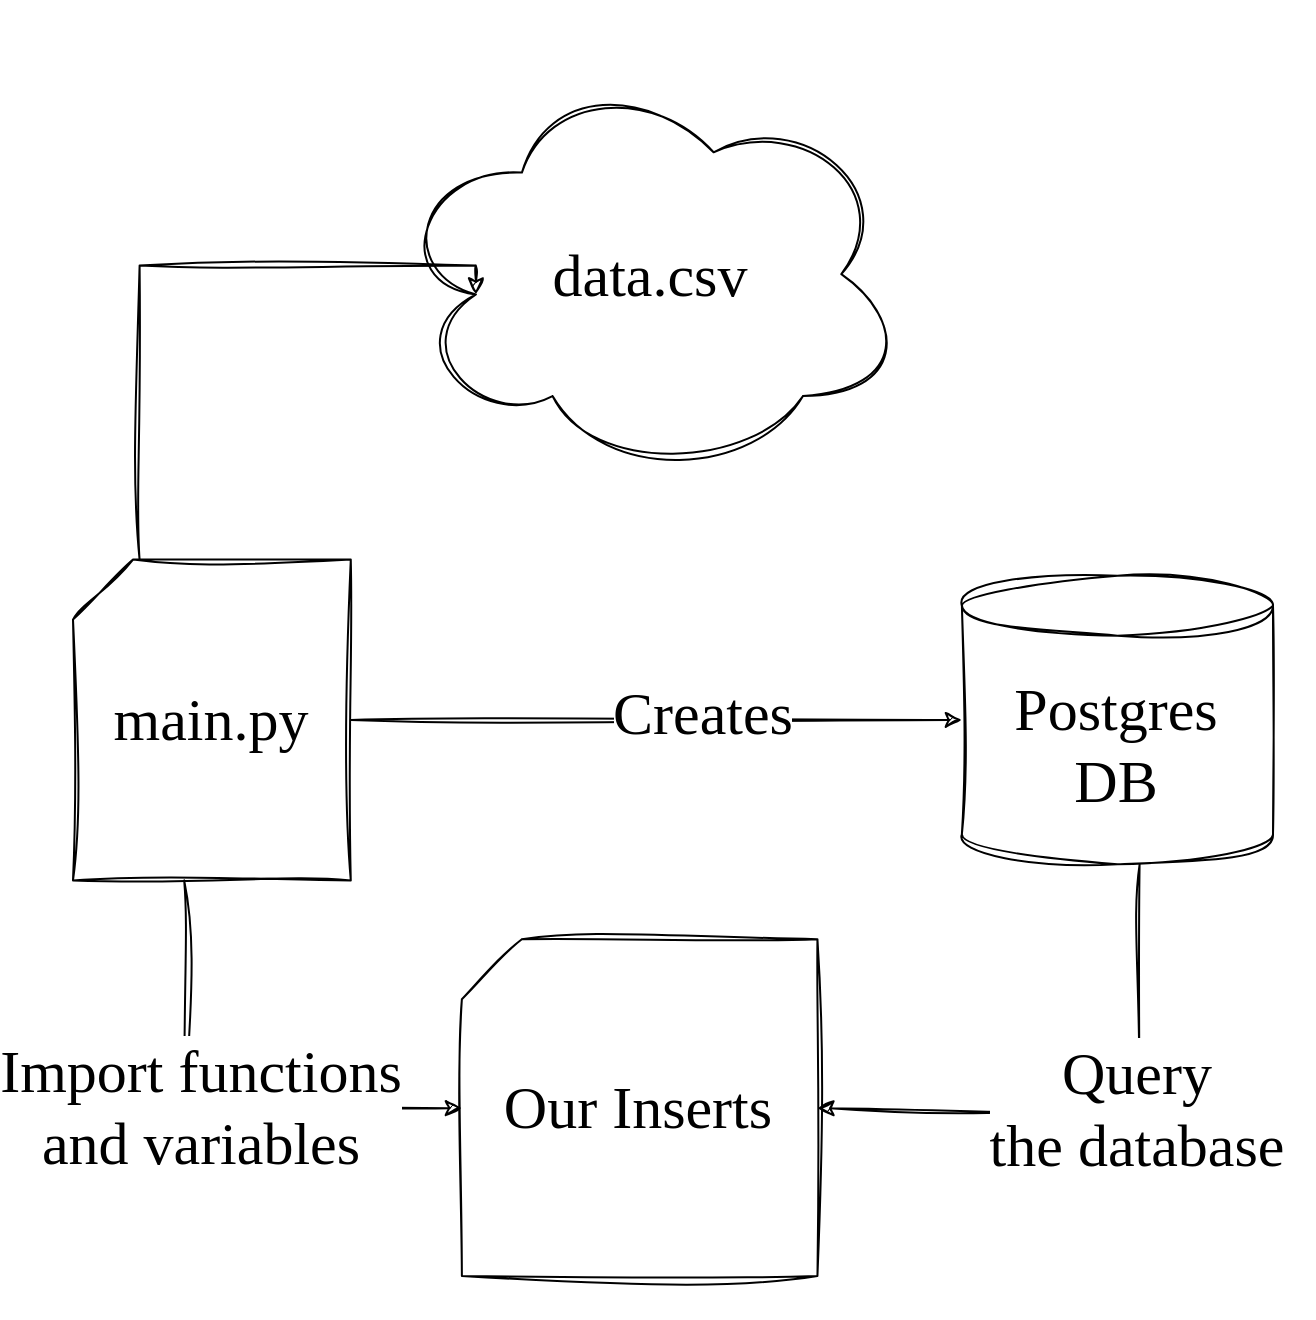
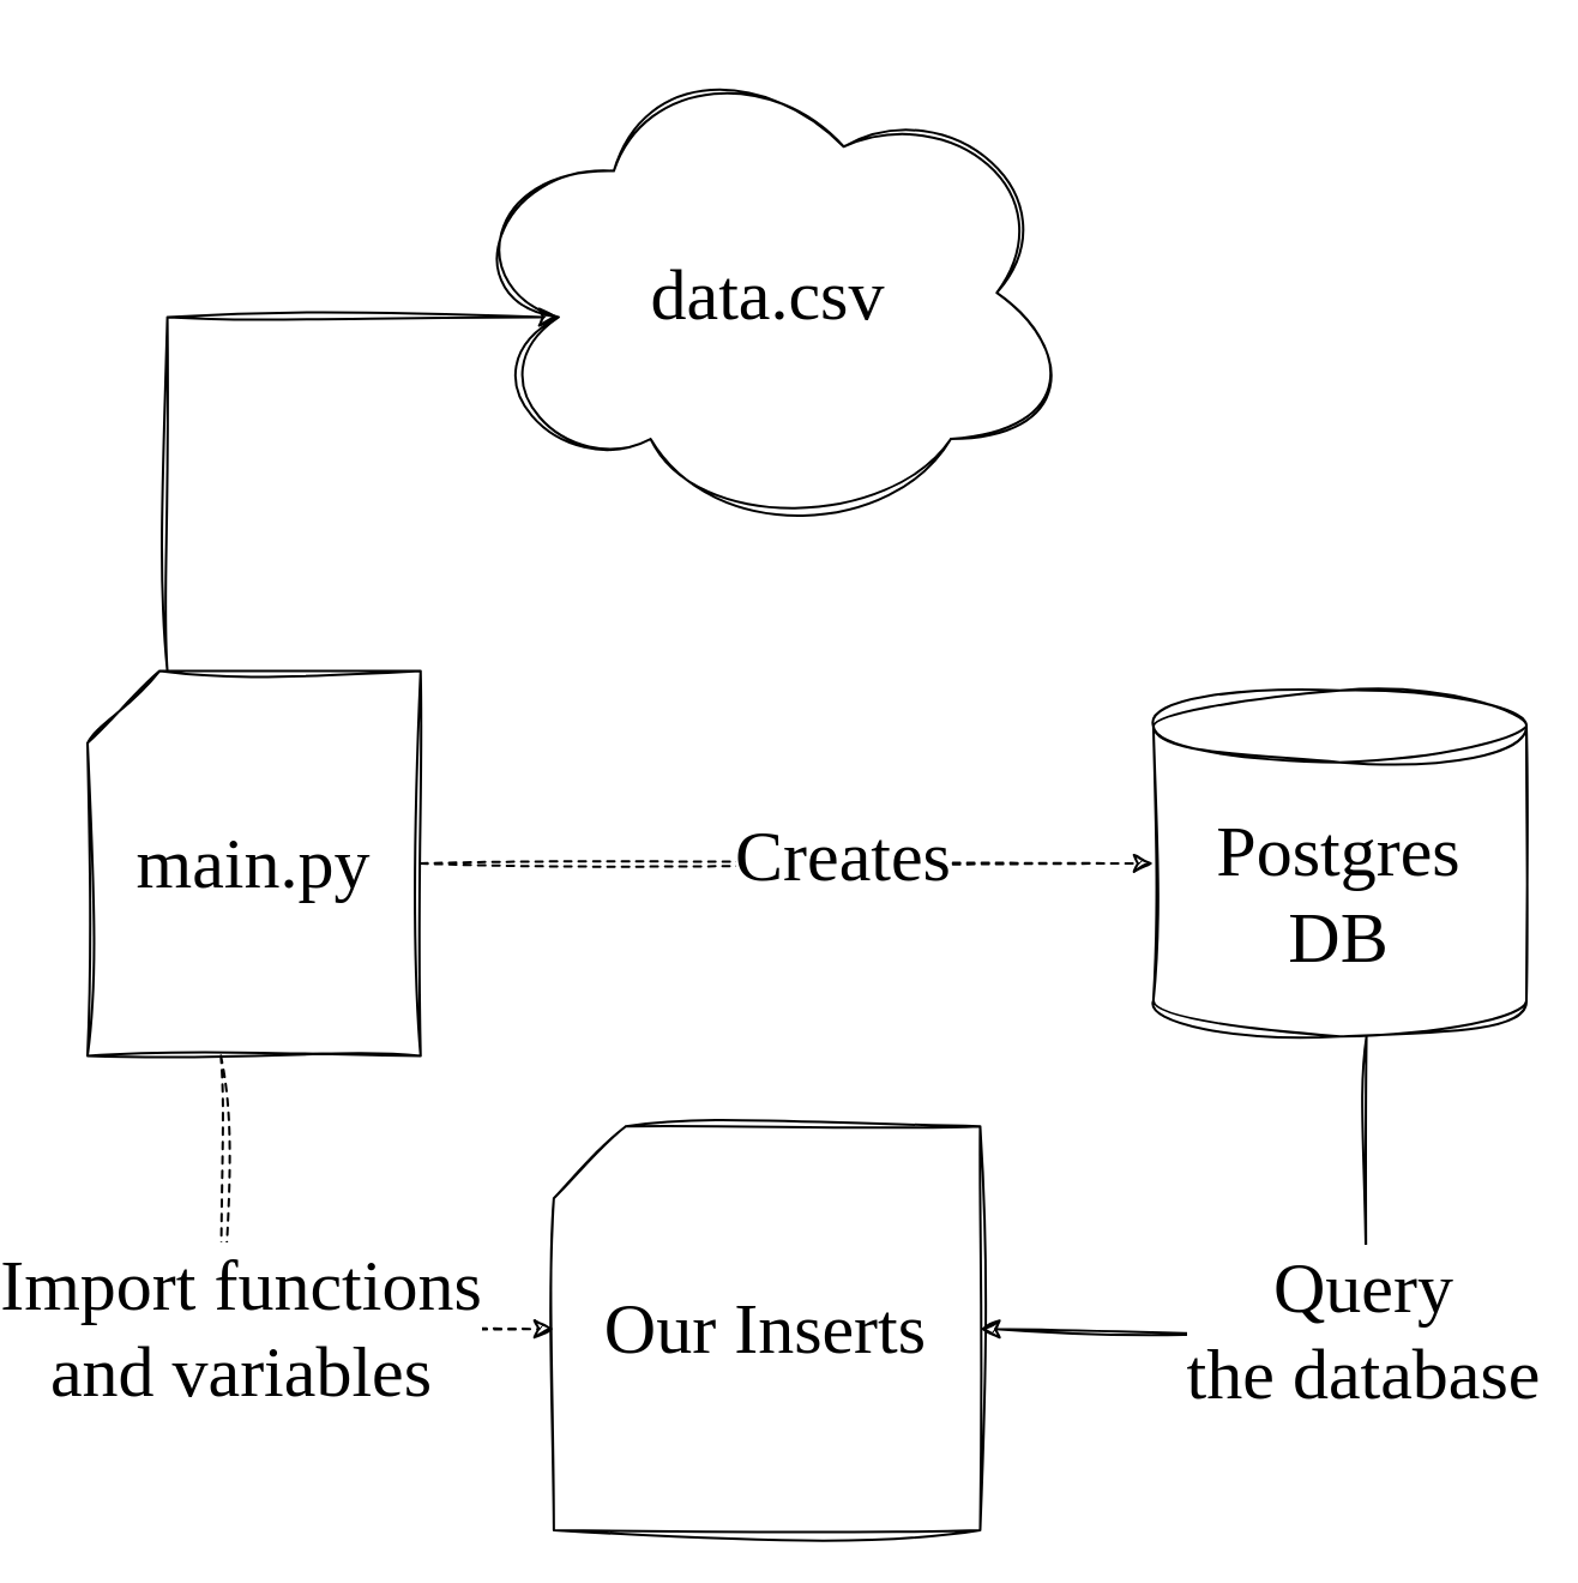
  <mxCell id="0" />
  <mxCell id="1" parent="0" />
  <mxCell id="2" value="" style="group" vertex="1" connectable="0" parent="1"><mxGeometry x="20" y="20" width="600" height="617.5" as="geometry" /></mxCell>
  <mxCell id="3" value="&lt;font style=&quot;font-size: 30px;&quot;&gt;main.py&lt;/font&gt;" style="shape=card;whiteSpace=wrap;html=1;sketch=1;hachureGap=4;jiggle=2;curveFitting=1;fontFamily=Architects Daughter;fontSource=https%3A%2F%2Ffonts.googleapis.com%2Fcss%3Ffamily%3DArchitects%2BDaughter;fontSize=20;" vertex="1" parent="2"><mxGeometry y="259.297" width="138.889" height="160.39" as="geometry" /></mxCell>
  <mxCell id="4" value="Postgres&lt;br&gt;DB" style="shape=cylinder3;whiteSpace=wrap;html=1;boundedLbl=1;backgroundOutline=1;size=15;sketch=1;hachureGap=4;jiggle=2;curveFitting=1;fontFamily=Architects Daughter;fontSource=https%3A%2F%2Ffonts.googleapis.com%2Fcss%3Ffamily%3DArchitects%2BDaughter;fontSize=30;" vertex="1" parent="2"><mxGeometry x="444.444" y="267.316" width="155.556" height="144.351" as="geometry" /></mxCell>
- <mxCell id="5" style="edgeStyle=orthogonalEdgeStyle;rounded=0;sketch=1;hachureGap=4;jiggle=2;curveFitting=1;orthogonalLoop=1;jettySize=auto;html=1;fontFamily=Architects Daughter;fontSource=https%3A%2F%2Ffonts.googleapis.com%2Fcss%3Ffamily%3DArchitects%2BDaughter;fontSize=30;" edge="1" parent="2" source="3" target="4"><mxGeometry relative="1" as="geometry" /></mxCell>
+ <mxCell id="5" style="edgeStyle=orthogonalEdgeStyle;rounded=0;sketch=1;hachureGap=4;jiggle=2;curveFitting=1;orthogonalLoop=1;jettySize=auto;html=1;fontFamily=Architects Daughter;fontSource=https%3A%2F%2Ffonts.googleapis.com%2Fcss%3Ffamily%3DArchitects%2BDaughter;fontSize=30;dashed=1;" edge="1" parent="2" source="3" target="4"><mxGeometry relative="1" as="geometry" /></mxCell>
  <mxCell id="6" value="Creates" style="edgeLabel;html=1;align=center;verticalAlign=middle;resizable=0;points=[];fontSize=30;fontFamily=Architects Daughter;" vertex="1" connectable="0" parent="5"><mxGeometry x="0.152" y="5" relative="1" as="geometry"><mxPoint y="1" as="offset" /></mxGeometry></mxCell>
- <mxCell id="7" value="data.csv" style="ellipse;shape=cloud;whiteSpace=wrap;html=1;sketch=1;hachureGap=4;jiggle=2;curveFitting=1;fontFamily=Architects Daughter;fontSource=https%3A%2F%2Ffonts.googleapis.com%2Fcss%3Ffamily%3DArchitects%2BDaughter;fontSize=30;" vertex="1" parent="2"><mxGeometry x="160.556" y="15" width="255.556" height="203.16" as="geometry" /></mxCell>
+ <mxCell id="7" value="data.csv" style="ellipse;shape=cloud;whiteSpace=wrap;html=1;sketch=1;hachureGap=4;jiggle=2;curveFitting=1;fontFamily=Architects Daughter;fontSource=https%3A%2F%2Ffonts.googleapis.com%2Fcss%3Ffamily%3DArchitects%2BDaughter;fontSize=30;" vertex="1" parent="2"><mxGeometry x="155.556" width="255.556" height="203.16" as="geometry" /></mxCell>
  <mxCell id="8" style="edgeStyle=orthogonalEdgeStyle;rounded=0;sketch=1;hachureGap=4;jiggle=2;curveFitting=1;orthogonalLoop=1;jettySize=auto;html=1;entryX=0.16;entryY=0.55;entryDx=0;entryDy=0;entryPerimeter=0;fontFamily=Architects Daughter;fontSource=https%3A%2F%2Ffonts.googleapis.com%2Fcss%3Ffamily%3DArchitects%2BDaughter;fontSize=30;" edge="1" parent="2" source="3" target="7"><mxGeometry relative="1" as="geometry"><Array as="points"><mxPoint x="33.333" y="112.273" /></Array></mxGeometry></mxCell>
  <mxCell id="9" value="&lt;span style=&quot;font-size: 30px;&quot;&gt;Our Inserts&lt;/span&gt;" style="shape=card;whiteSpace=wrap;html=1;sketch=1;hachureGap=4;jiggle=2;curveFitting=1;fontFamily=Architects Daughter;fontSource=https%3A%2F%2Ffonts.googleapis.com%2Fcss%3Ffamily%3DArchitects%2BDaughter;fontSize=20;" vertex="1" parent="2"><mxGeometry x="194.444" y="449.091" width="177.778" height="168.409" as="geometry" /></mxCell>
- <mxCell id="10" style="edgeStyle=orthogonalEdgeStyle;rounded=0;sketch=1;hachureGap=4;jiggle=2;curveFitting=1;orthogonalLoop=1;jettySize=auto;html=1;fontFamily=Architects Daughter;fontSource=https%3A%2F%2Ffonts.googleapis.com%2Fcss%3Ffamily%3DArchitects%2BDaughter;fontSize=30;" edge="1" parent="2" source="3" target="9"><mxGeometry relative="1" as="geometry"><Array as="points"><mxPoint x="55.556" y="533.563" /></Array></mxGeometry></mxCell>
+ <mxCell id="10" style="edgeStyle=orthogonalEdgeStyle;rounded=0;sketch=1;hachureGap=4;jiggle=2;curveFitting=1;orthogonalLoop=1;jettySize=auto;html=1;fontFamily=Architects Daughter;fontSource=https%3A%2F%2Ffonts.googleapis.com%2Fcss%3Ffamily%3DArchitects%2BDaughter;fontSize=30;dashed=1;" edge="1" parent="2" source="3" target="9"><mxGeometry relative="1" as="geometry"><Array as="points"><mxPoint x="55.556" y="533.563" /></Array></mxGeometry></mxCell>
  <mxCell id="11" value="Import functions&lt;br&gt;and variables" style="edgeLabel;html=1;align=center;verticalAlign=middle;resizable=0;points=[];fontSize=30;fontFamily=Architects Daughter;" vertex="1" connectable="0" parent="10"><mxGeometry x="-0.037" y="1" relative="1" as="geometry"><mxPoint as="offset" /></mxGeometry></mxCell>
  <mxCell id="12" style="edgeStyle=orthogonalEdgeStyle;rounded=0;sketch=1;hachureGap=4;jiggle=2;curveFitting=1;orthogonalLoop=1;jettySize=auto;html=1;fontFamily=Architects Daughter;fontSource=https%3A%2F%2Ffonts.googleapis.com%2Fcss%3Ffamily%3DArchitects%2BDaughter;fontSize=30;" edge="1" parent="2" source="4" target="9"><mxGeometry relative="1" as="geometry"><Array as="points"><mxPoint x="533.333" y="533.563" /></Array></mxGeometry></mxCell>
  <mxCell id="13" value="Query&lt;br&gt;the database" style="edgeLabel;html=1;align=center;verticalAlign=middle;resizable=0;points=[];fontSize=30;fontFamily=Architects Daughter;" vertex="1" connectable="0" parent="12"><mxGeometry x="-0.127" relative="1" as="geometry"><mxPoint as="offset" /></mxGeometry></mxCell>
